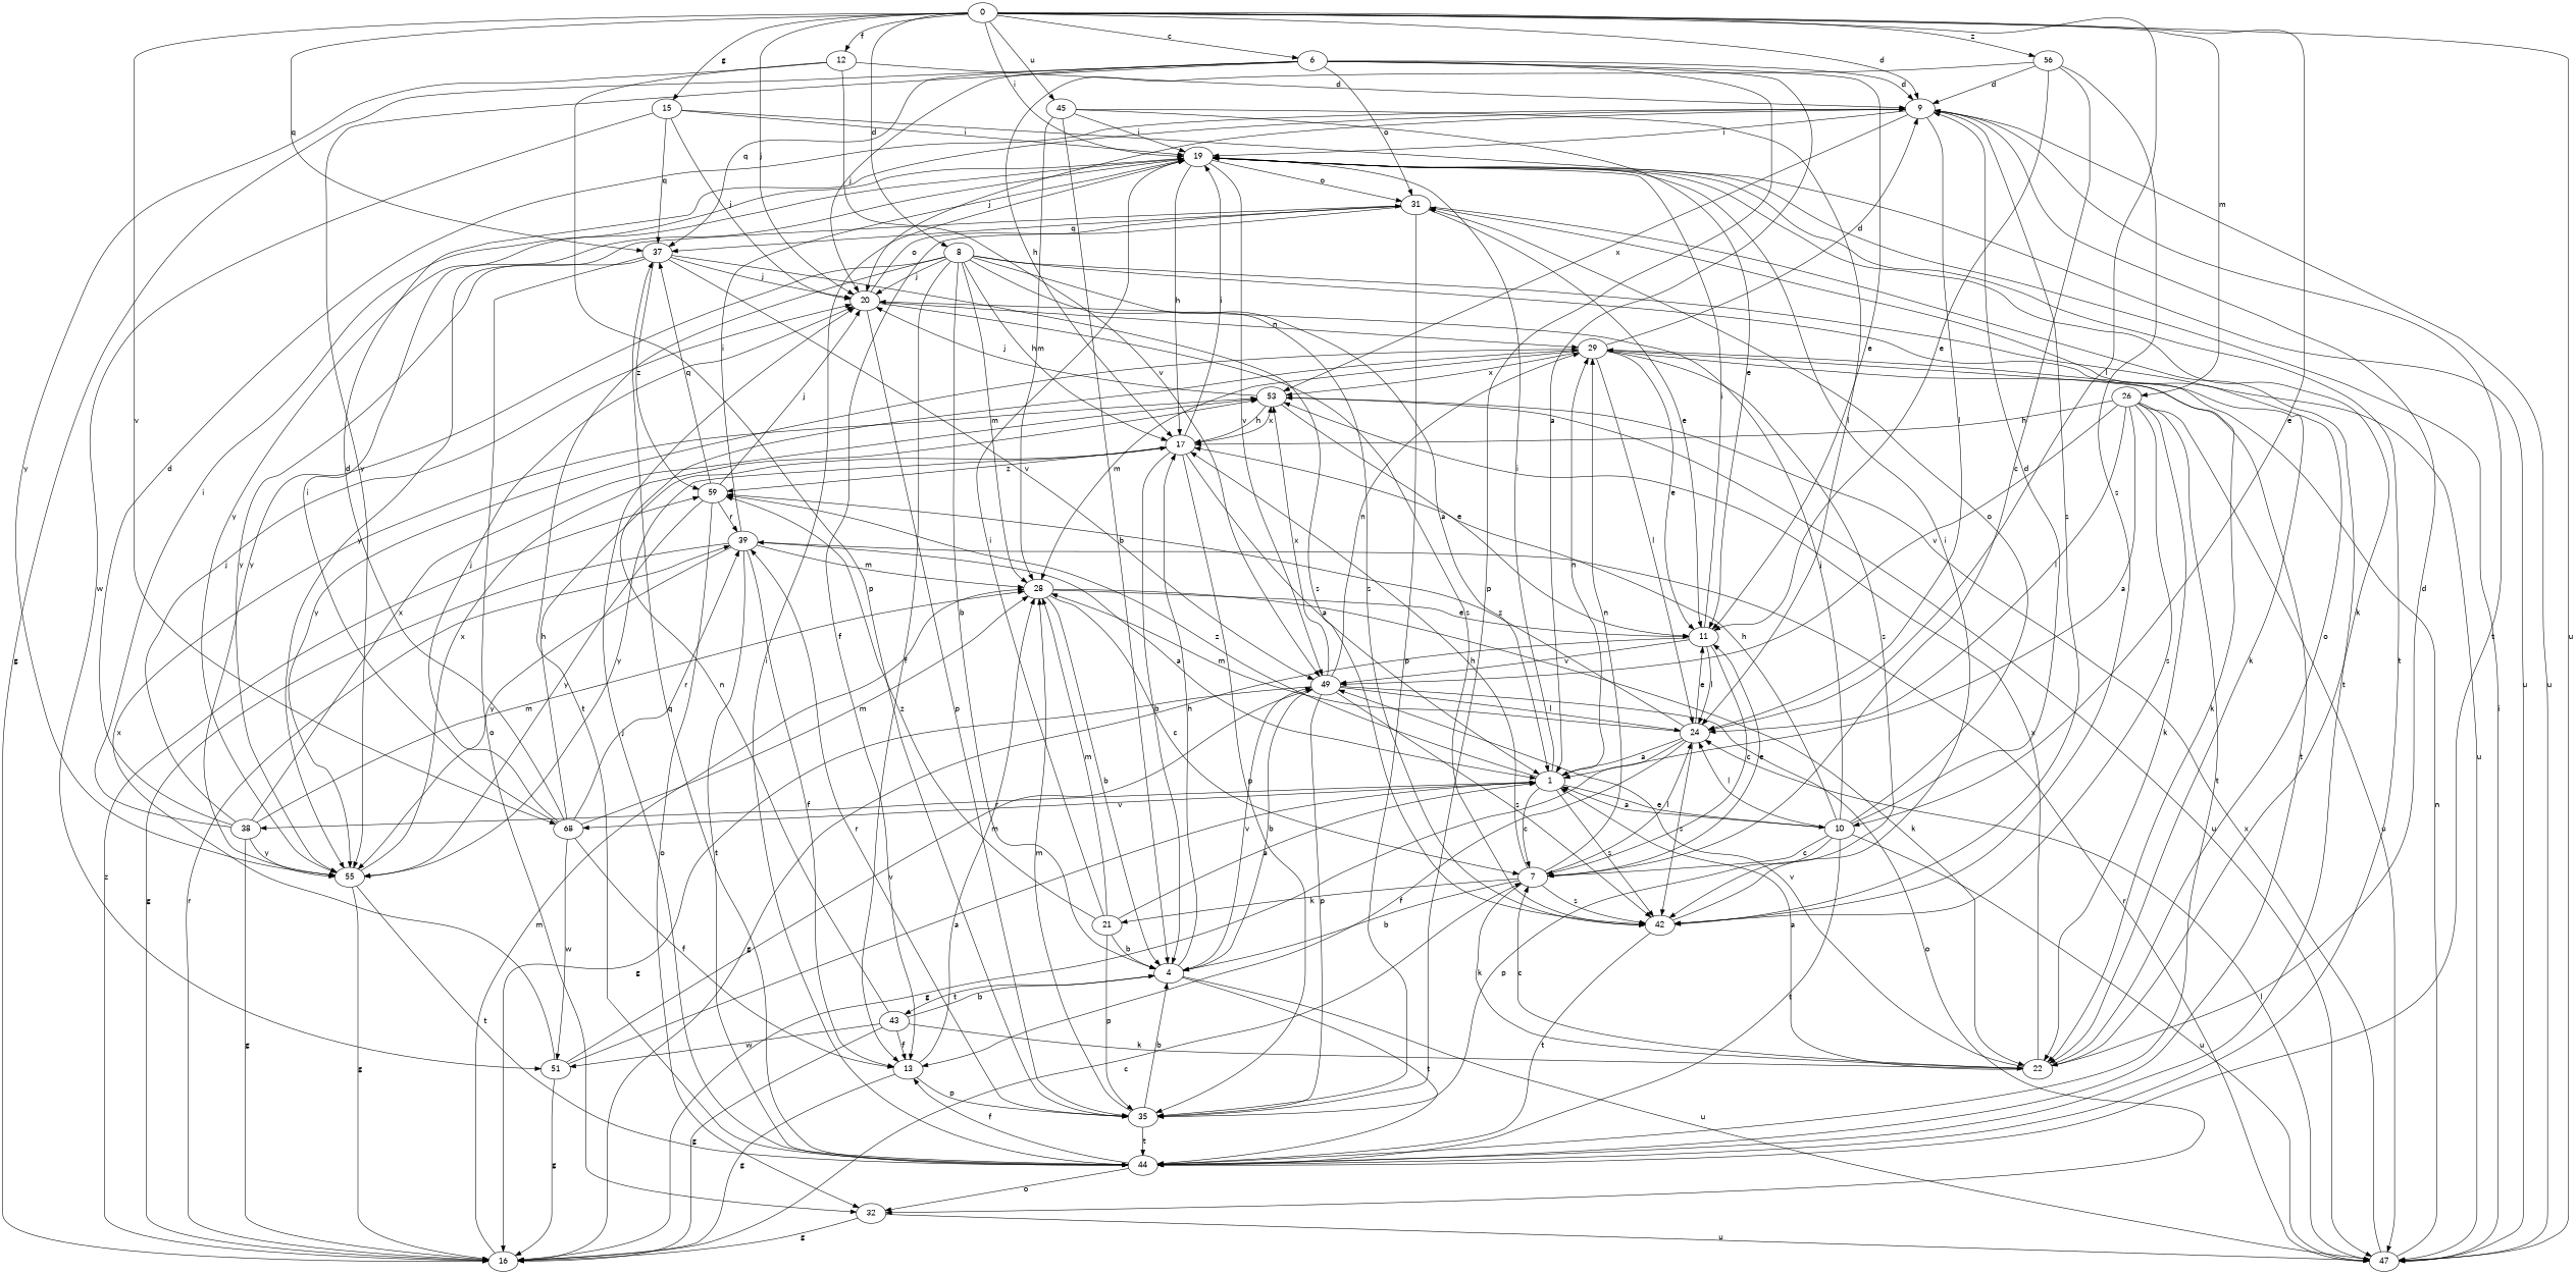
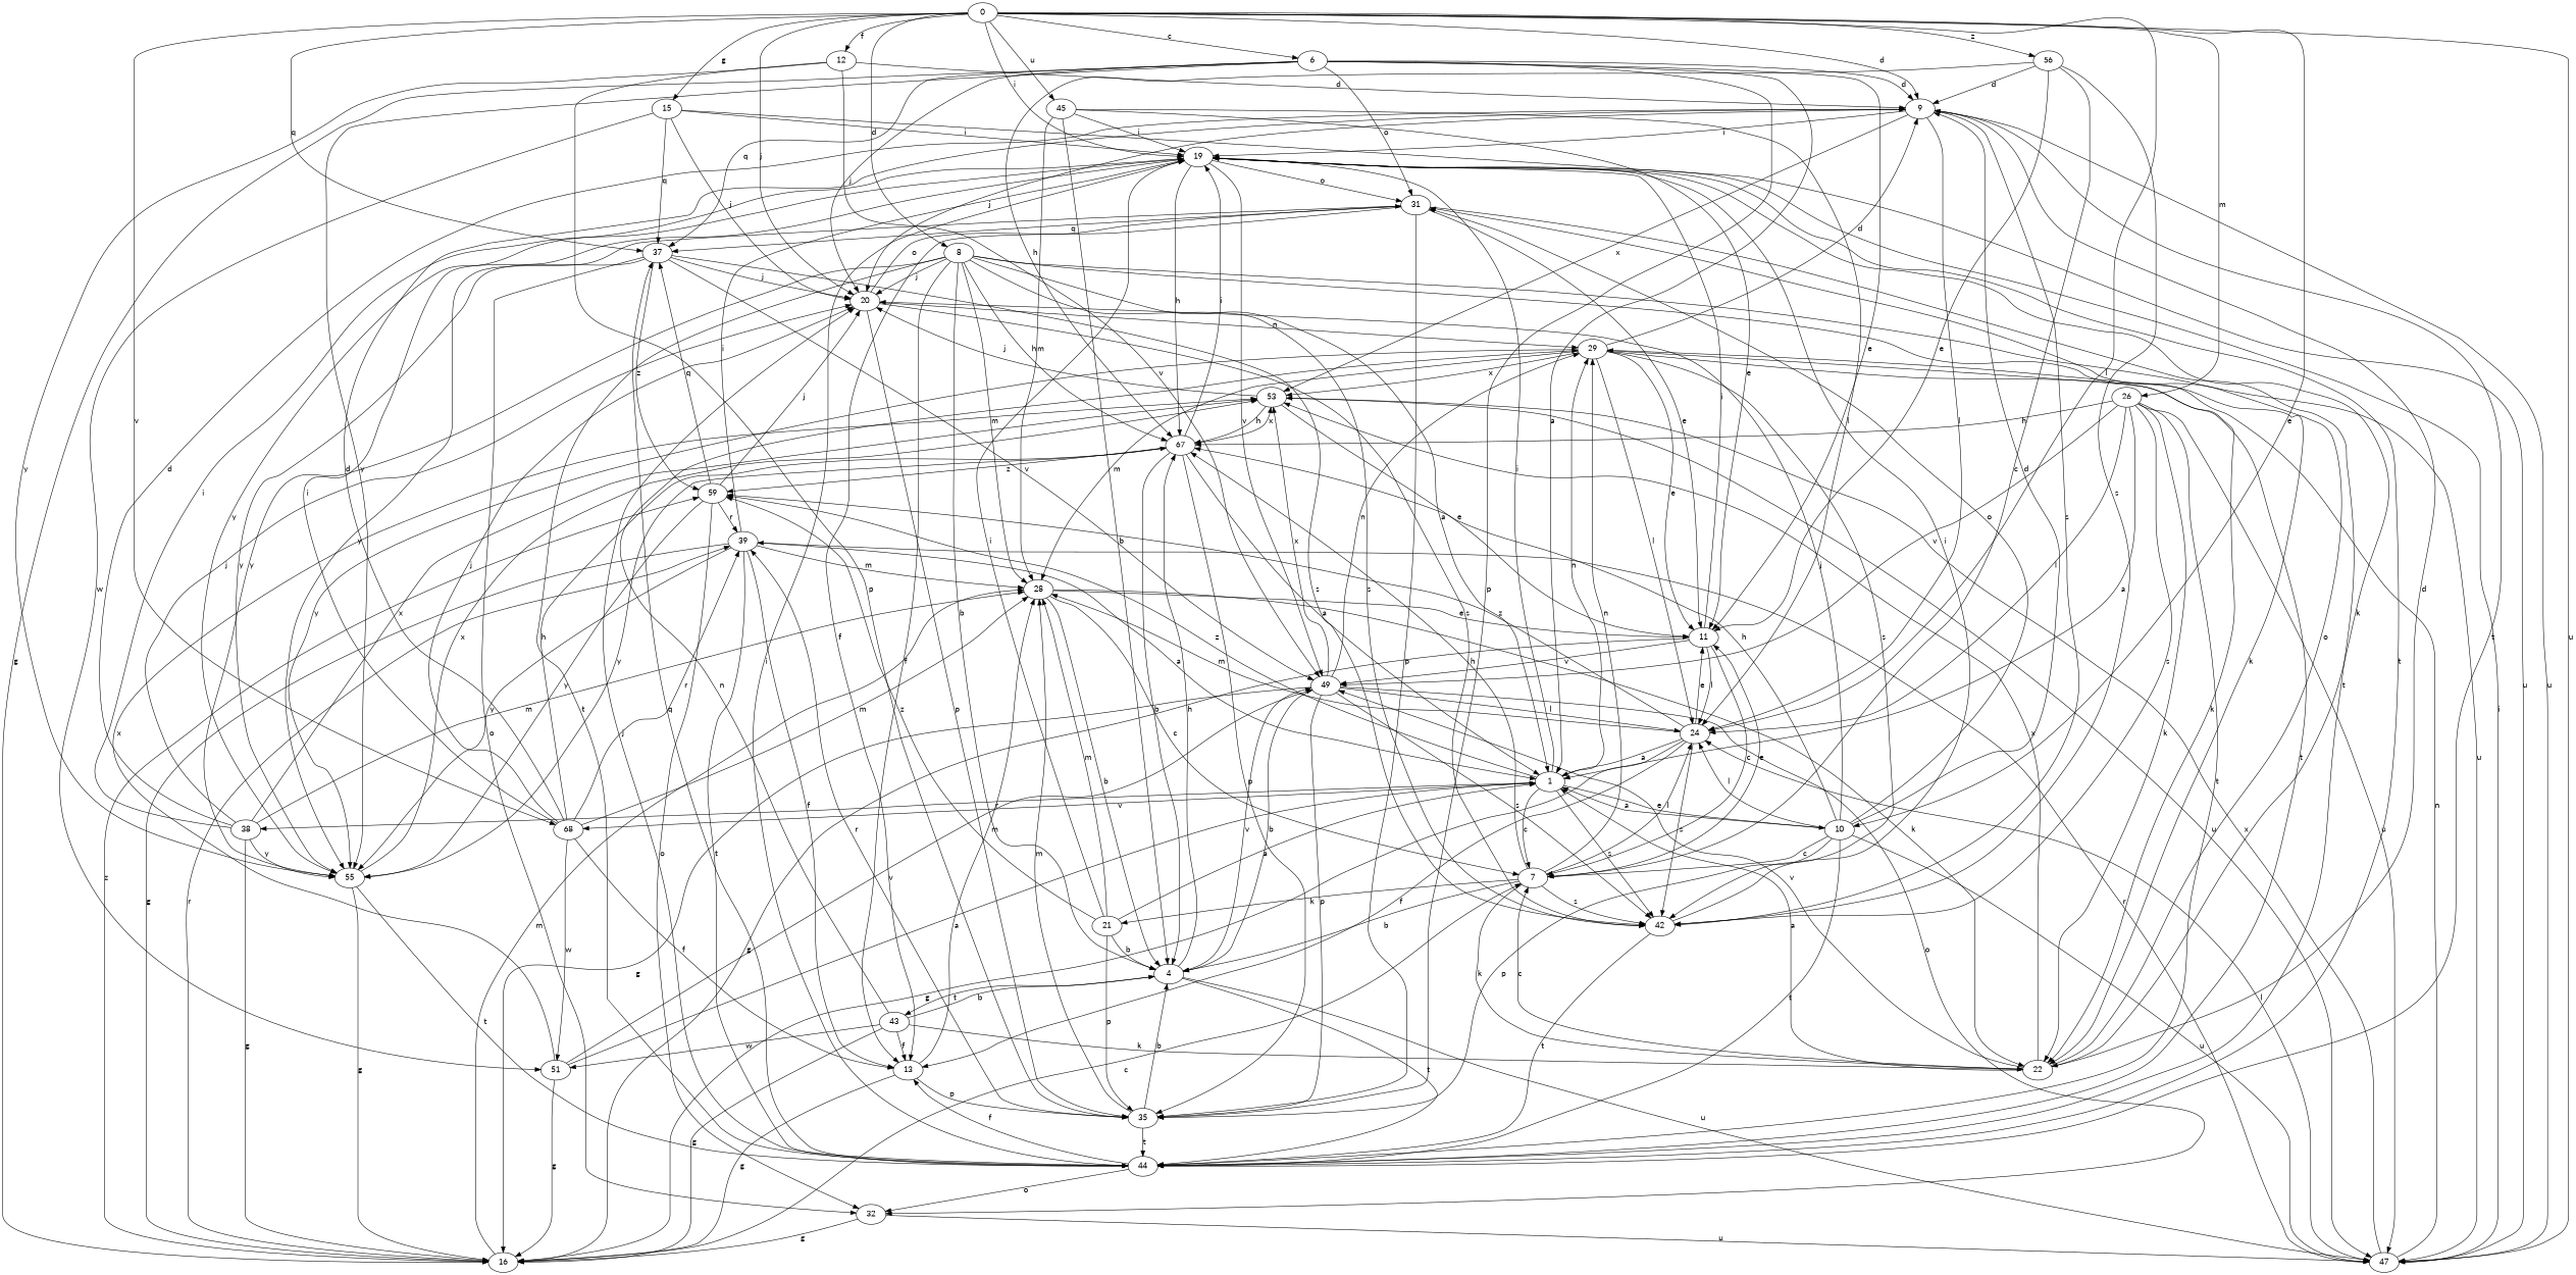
  strict digraph {
    fontname=Lato
    node [fontname=Lato]
    edge [fontname=Lato]
    0
    6
    8
    9
    10
    12
    15
    19
    20
    24
    26
    37
    45
    47
    n15 [label=68]
    56
    1
    11
    16
    31
    35
    55
    42
    4
-   17
+   17 [label=67]
    44
    22
    13
    28
    53
    7
    49
    51
    29
    59
    32
    39
    38
    21
    43
    0 -> 6 [label=c]
    0 -> 8 [label=d]
    0 -> 9 [label=d]
    0 -> 10 [label=e]
    0 -> 12 [label=f]
    0 -> 15 [label=g]
    0 -> 19 [label=i]
    0 -> 20 [label=j]
    0 -> 24 [label=l]
    0 -> 26 [label=m]
    0 -> 37 [label=q]
    0 -> 45 [label=u]
    0 -> 47 [label=u]
    0 -> n15 [label=v]
    0 -> 56 [label=z]
    6 -> 9 [label=d]
    6 -> 20 [label=j]
    6 -> 37 [label=q]
    6 -> 1 [label=a]
    6 -> 11 [label=e]
    6 -> 16 [label=g]
    6 -> 31 [label=o]
    6 -> 35 [label=p]
    6 -> 55 [label=y]
    8 -> 20 [label=j]
    8 -> 47 [label=u]
    8 -> 1 [label=a]
    8 -> 55 [label=y]
    8 -> 42 [label=s]
    8 -> 4 [label=b]
    8 -> 17 [label=h]
    8 -> 44 [label=t]
    8 -> 22 [label=k]
    8 -> 13 [label=f]
    8 -> 28 [label=m]
    9 -> 19 [label=i]
    9 -> 20 [label=j]
    9 -> 24 [label=l]
    9 -> 47 [label=u]
    9 -> 42 [label=s]
    9 -> 44 [label=t]
    9 -> 53 [label=x]
    10 -> 9 [label=d]
    10 -> 20 [label=j]
    10 -> 24 [label=l]
    10 -> 47 [label=u]
    10 -> 1 [label=a]
    10 -> 31 [label=o]
    10 -> 35 [label=p]
    10 -> 17 [label=h]
    10 -> 44 [label=t]
    10 -> 7 [label=c]
    12 -> 9 [label=d]
    12 -> 35 [label=p]
    12 -> 55 [label=y]
    12 -> 49 [label=v]
    15 -> 19 [label=i]
    15 -> 20 [label=j]
    15 -> 37 [label=q]
    15 -> 47 [label=u]
    15 -> 51 [label=w]
    19 -> 31 [label=o]
    19 -> 55 [label=y]
    19 -> 17 [label=h]
    19 -> 44 [label=t]
    19 -> 22 [label=k]
    19 -> 49 [label=v]
    20 -> 31 [label=o]
    20 -> 35 [label=p]
    20 -> 42 [label=s]
    20 -> 29 [label=n]
    24 -> 1 [label=a]
    24 -> 11 [label=e]
    24 -> 16 [label=g]
    24 -> 42 [label=s]
    24 -> 13 [label=f]
    24 -> 28 [label=m]
    24 -> 59 [label=z]
    26 -> 24 [label=l]
    26 -> 47 [label=u]
    26 -> 1 [label=a]
    26 -> 42 [label=s]
    26 -> 17 [label=h]
    26 -> 44 [label=t]
    26 -> 22 [label=k]
    26 -> 49 [label=v]
    37 -> 20 [label=j]
    37 -> 55 [label=y]
    37 -> 42 [label=s]
    37 -> 49 [label=v]
    37 -> 59 [label=z]
    37 -> 32 [label=o]
    45 -> 19 [label=i]
    45 -> 24 [label=l]
    45 -> 11 [label=e]
    45 -> 4 [label=b]
    45 -> 28 [label=m]
    47 -> 19 [label=i]
    47 -> 24 [label=l]
    47 -> 53 [label=x]
    47 -> 29 [label=n]
    47 -> 39 [label=r]
    n15 -> 9 [label=d]
    n15 -> 19 [label=i]
    n15 -> 20 [label=j]
    n15 -> 17 [label=h]
    n15 -> 13 [label=f]
    n15 -> 28 [label=m]
    n15 -> 51 [label=w]
    n15 -> 39 [label=r]
    56 -> 9 [label=d]
    56 -> 11 [label=e]
    56 -> 42 [label=s]
    56 -> 17 [label=h]
    56 -> 7 [label=c]
    1 -> 10 [label=e]
    1 -> 19 [label=i]
    1 -> n15 [label=v]
    1 -> 42 [label=s]
    1 -> 7 [label=c]
    1 -> 29 [label=n]
    1 -> 59 [label=z]
    1 -> 38 [label=r]
    11 -> 19 [label=i]
    11 -> 24 [label=l]
    11 -> 16 [label=g]
    11 -> 7 [label=c]
    11 -> 49 [label=v]
    16 -> 28 [label=m]
    16 -> 7 [label=c]
    16 -> 59 [label=z]
    16 -> 39 [label=r]
    31 -> 37 [label=q]
    31 -> 11 [label=e]
    31 -> 35 [label=p]
    31 -> 55 [label=y]
    31 -> 44 [label=t]
    31 -> 13 [label=f]
    35 -> 4 [label=b]
    35 -> 44 [label=t]
    35 -> 28 [label=m]
    35 -> 39 [label=r]
    55 -> 16 [label=g]
    55 -> 44 [label=t]
    55 -> 53 [label=x]
    42 -> 19 [label=i]
    42 -> 44 [label=t]
    4 -> 47 [label=u]
    4 -> 17 [label=h]
    4 -> 44 [label=t]
    4 -> 49 [label=v]
    4 -> 43 [label=t]
    17 -> 19 [label=i]
    17 -> 1 [label=a]
    17 -> 35 [label=p]
    17 -> 55 [label=y]
    17 -> 4 [label=b]
    17 -> 53 [label=x]
    17 -> 59 [label=z]
    44 -> 19 [label=i]
    44 -> 20 [label=j]
    44 -> 37 [label=q]
    44 -> 13 [label=f]
    44 -> 32 [label=o]
    22 -> 9 [label=d]
    22 -> 1 [label=a]
    22 -> 31 [label=o]
    22 -> 53 [label=x]
    22 -> 7 [label=c]
    22 -> 49 [label=v]
    13 -> 16 [label=g]
    13 -> 35 [label=p]
    13 -> 28 [label=m]
    28 -> 11 [label=e]
    28 -> 4 [label=b]
    28 -> 22 [label=k]
    28 -> 7 [label=c]
    53 -> 20 [label=j]
    53 -> 47 [label=u]
    53 -> 11 [label=e]
    53 -> 17 [label=h]
    7 -> 24 [label=l]
    7 -> 11 [label=e]
    7 -> 42 [label=s]
    7 -> 4 [label=b]
    7 -> 17 [label=h]
    7 -> 22 [label=k]
    7 -> 29 [label=n]
    7 -> 21 [label=k]
    49 -> 24 [label=l]
    49 -> 16 [label=g]
    49 -> 35 [label=p]
    49 -> 42 [label=s]
    49 -> 4 [label=b]
    49 -> 53 [label=x]
    49 -> 29 [label=n]
    49 -> 32 [label=o]
    51 -> 1 [label=a]
    51 -> 16 [label=g]
    51 -> 53 [label=x]
    51 -> 49 [label=v]
    29 -> 9 [label=d]
    29 -> 24 [label=l]
    29 -> 11 [label=e]
    29 -> 55 [label=y]
    29 -> 42 [label=s]
    29 -> 44 [label=t]
    29 -> 22 [label=k]
    29 -> 28 [label=m]
    29 -> 53 [label=x]
    59 -> 20 [label=j]
    59 -> 37 [label=q]
    59 -> 55 [label=y]
    59 -> 32 [label=o]
    59 -> 39 [label=r]
    32 -> 47 [label=u]
    32 -> 16 [label=g]
    39 -> 19 [label=i]
    39 -> 1 [label=a]
    39 -> 16 [label=g]
    39 -> 55 [label=y]
    39 -> 44 [label=t]
    39 -> 13 [label=f]
    39 -> 28 [label=m]
    38 -> 9 [label=d]
    38 -> 19 [label=i]
    38 -> 20 [label=j]
    38 -> 16 [label=g]
    38 -> 55 [label=y]
    38 -> 28 [label=m]
    38 -> 53 [label=x]
    21 -> 19 [label=i]
    21 -> 1 [label=a]
    21 -> 35 [label=p]
    21 -> 4 [label=b]
    21 -> 28 [label=m]
    21 -> 59 [label=z]
    43 -> 16 [label=g]
    43 -> 4 [label=b]
    43 -> 22 [label=k]
    43 -> 13 [label=f]
    43 -> 51 [label=w]
    43 -> 29 [label=n]
  }
